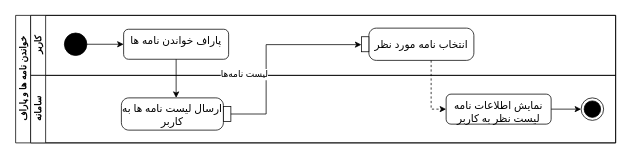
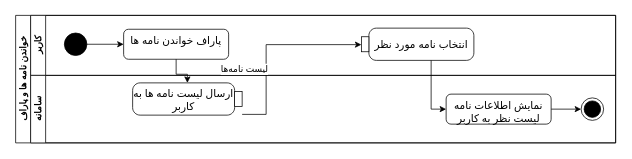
  <mxCell id="0" />
  <mxCell id="1" parent="0" />
  <mxCell id="2" value="خواندن نامه ها و پاراف" style="swimlane;html=1;childLayout=stackLayout;resizeParent=1;resizeParentMax=0;horizontal=0;startSize=20;horizontalStack=0;" vertex="1" parent="1"><mxGeometry x="20" y="20" width="800" height="170" as="geometry" /></mxCell>
  <mxCell id="3" value="کاربر" style="swimlane;html=1;startSize=20;horizontal=0;" vertex="1" parent="2"><mxGeometry x="20" width="780" height="80" as="geometry"><mxRectangle x="20" width="490" height="30" as="alternateBounds" /></mxGeometry></mxCell>
  <mxCell id="4" style="edgeStyle=orthogonalEdgeStyle;rounded=0;orthogonalLoop=1;jettySize=auto;html=1;" edge="1" parent="3" source="5" target="6"><mxGeometry relative="1" as="geometry"><mxPoint x="110" y="32" as="targetPoint" /></mxGeometry></mxCell>
  <mxCell id="5" value="" style="ellipse;fillColor=strokeColor;html=1;" vertex="1" parent="3"><mxGeometry x="45" y="23.5" width="30" height="30" as="geometry" /></mxCell>
  <mxCell id="6" value="&lt;font style=&quot;font-size: 14px;&quot;&gt;پاراف خواندن نامه ها&lt;br&gt;&lt;/font&gt;" style="html=1;align=center;verticalAlign=top;rounded=1;absoluteArcSize=1;arcSize=13;dashed=0;whiteSpace=wrap;" vertex="1" parent="3"><mxGeometry x="124" y="18.5" width="140" height="40" as="geometry" /></mxCell>
  <mxCell id="7" value="&lt;font style=&quot;font-size: 14px;&quot;&gt;انتخاب نامه مورد نظر&lt;/font&gt;" style="shape=mxgraph.uml25.action;html=1;align=center;verticalAlign=middle;absoluteArcSize=1;arcSize=10;dashed=0;spacingLeft=10;flipH=1;whiteSpace=wrap;" vertex="1" parent="3"><mxGeometry x="441" y="17" width="150" height="43" as="geometry" /></mxCell>
  <mxCell id="8" value="سامانه" style="swimlane;html=1;startSize=20;horizontal=0;" vertex="1" parent="2"><mxGeometry x="20" y="80" width="780" height="90" as="geometry" /></mxCell>
- <mxCell id="9" value="&lt;font style=&quot;font-size: 14px;&quot;&gt;ارسال لیست نامه ها به کاربر&lt;/font&gt;" style="shape=mxgraph.uml25.action;html=1;align=center;verticalAlign=middle;absoluteArcSize=1;arcSize=10;dashed=0;spacingRight=10;whiteSpace=wrap;" vertex="1" parent="8"><mxGeometry x="121" y="30" width="146" height="43" as="geometry" /></mxCell>
+ <mxCell id="9" value="&lt;font style=&quot;font-size: 14px;&quot;&gt;ارسال لیست نامه ها به کاربر&lt;/font&gt;" style="shape=mxgraph.uml25.action;html=1;align=center;verticalAlign=middle;absoluteArcSize=1;arcSize=10;dashed=0;spacingRight=10;whiteSpace=wrap;" vertex="1" parent="8"><mxGeometry x="136" y="10" width="146" height="43" as="geometry" /></mxCell>
  <mxCell id="10" value="" style="ellipse;html=1;shape=endState;fillColor=strokeColor;" vertex="1" parent="8"><mxGeometry x="734" y="30" width="30" height="30" as="geometry" /></mxCell>
  <mxCell id="11" style="edgeStyle=orthogonalEdgeStyle;rounded=0;orthogonalLoop=1;jettySize=auto;html=1;" edge="1" parent="8" source="12" target="10"><mxGeometry relative="1" as="geometry" /></mxCell>
  <mxCell id="12" value="&lt;font style=&quot;font-size: 14px;&quot;&gt;نمایش اطلاعات نامه لیست نظر به کاربر&lt;/font&gt;" style="html=1;align=center;verticalAlign=top;rounded=1;absoluteArcSize=1;arcSize=13;dashed=0;whiteSpace=wrap;" vertex="1" parent="8"><mxGeometry x="554" y="25" width="140" height="40" as="geometry" /></mxCell>
  <mxCell id="13" style="edgeStyle=orthogonalEdgeStyle;rounded=0;orthogonalLoop=1;jettySize=auto;html=1;" edge="1" parent="2" source="6" target="9"><mxGeometry relative="1" as="geometry"><Array as="points" /></mxGeometry></mxCell>
  <mxCell id="14" style="edgeStyle=orthogonalEdgeStyle;rounded=0;orthogonalLoop=1;jettySize=auto;html=1;" edge="1" parent="2" source="9" target="7"><mxGeometry relative="1" as="geometry"><mxPoint x="323.395" y="99.72" as="targetPoint" /><Array as="points"><mxPoint x="334" y="132" /><mxPoint x="334" y="39" /></Array></mxGeometry></mxCell>
  <mxCell id="15" value="&lt;font style=&quot;font-size: 12px;&quot;&gt;لیست نامه‌ها&lt;/font&gt;" style="edgeLabel;html=1;align=center;verticalAlign=middle;resizable=0;points=[];" connectable="0" vertex="1" parent="14"><mxGeometry x="-0.133" y="2" relative="1" as="geometry"><mxPoint x="-28" y="16" as="offset" /></mxGeometry></mxCell>
- <mxCell id="16" style="edgeStyle=orthogonalEdgeStyle;rounded=0;orthogonalLoop=1;jettySize=auto;html=1;dashed=1;" edge="1" parent="2" source="7" target="12"><mxGeometry relative="1" as="geometry"><Array as="points"><mxPoint x="554" y="39" /><mxPoint x="554" y="125" /></Array></mxGeometry></mxCell>
+ <mxCell id="16" style="edgeStyle=orthogonalEdgeStyle;rounded=0;orthogonalLoop=1;jettySize=auto;html=1;" edge="1" parent="2" source="7" target="12"><mxGeometry relative="1" as="geometry"><Array as="points"><mxPoint x="554" y="39" /><mxPoint x="554" y="125" /></Array></mxGeometry></mxCell>
